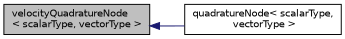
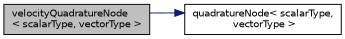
  digraph {
    rankdir=LR
    node [color=black fontname=Helvetica fontsize=10 shape=record]
    n1 [fillcolor=grey75 fontcolor=black height=0.2 label="velocityQuadratureNode\l\< scalarType, vectorType \>" style=filled width=0.4]
    n2 [height=0.2 label="quadratureNode\< scalarType,\l vectorType \>" width=0.4]
-   n1 -> n2 [color=midnightblue dir=back fontname=Helvetica fontsize=10 labelfontname=Helvetica labelfontsize=10 style=solid]
+   n2 -> n1 [color=midnightblue dir=back fontname=Helvetica fontsize=10 labelfontname=Helvetica labelfontsize=10 style=solid]
  }
